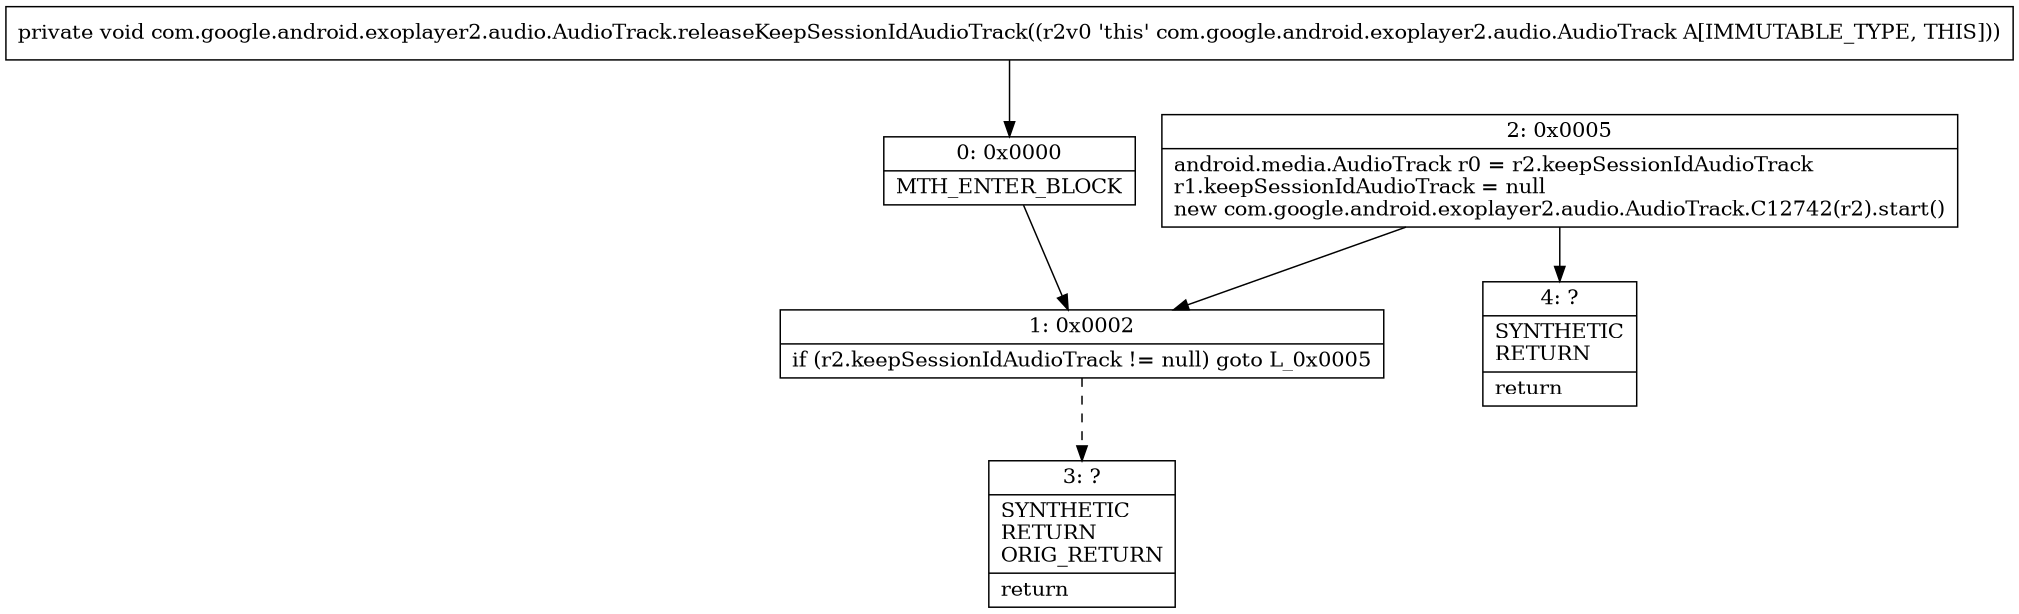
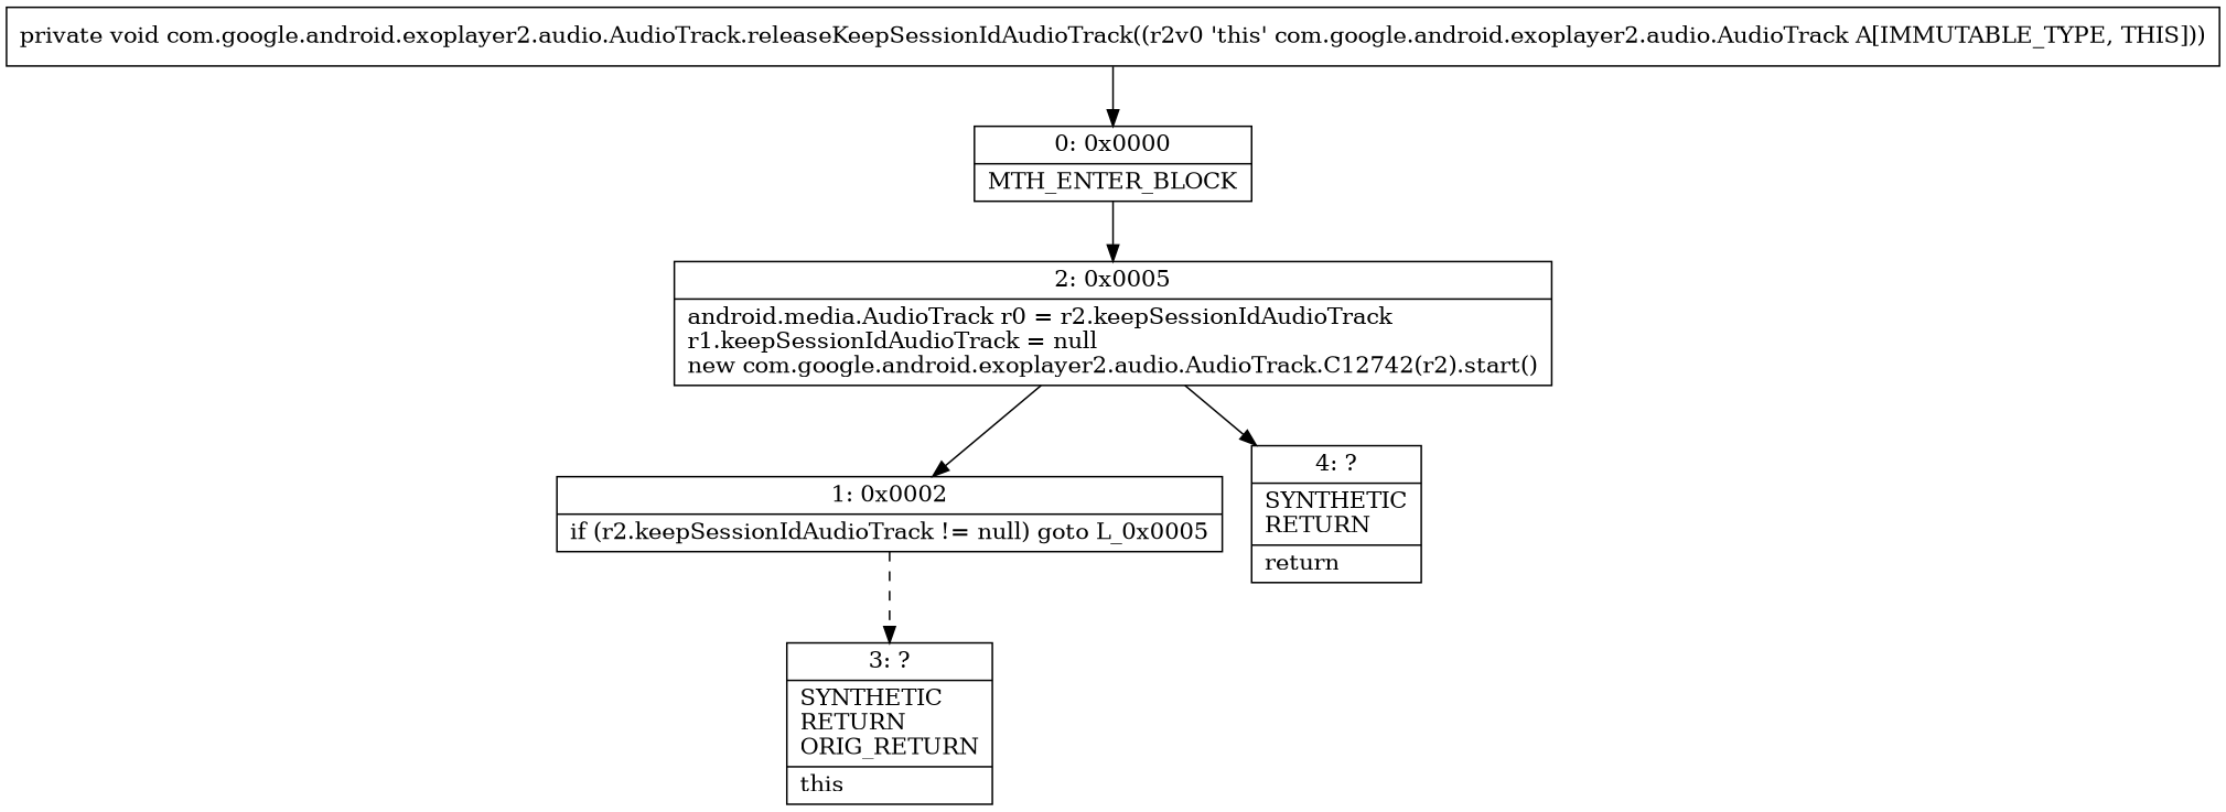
  digraph {
    node [shape=record]
    n1 [label="{0\:\ 0x0000|MTH_ENTER_BLOCK\l}"]
    n2 [label="{1\:\ 0x0002|if (r2.keepSessionIdAudioTrack != null) goto L_0x0005\l}"]
-   n3 [label="{3\:\ ?|SYNTHETIC\lRETURN\lORIG_RETURN\l|return\l}"]
+   n3 [label="{3\:\ ?|SYNTHETIC\lRETURN\lORIG_RETURN\l|this\l}"]
    n4 [label="{2\:\ 0x0005|android.media.AudioTrack r0 = r2.keepSessionIdAudioTrack\lr1.keepSessionIdAudioTrack = null\lnew com.google.android.exoplayer2.audio.AudioTrack.C12742(r2).start()\l}"]
    n5 [label="{4\:\ ?|SYNTHETIC\lRETURN\l|return\l}"]
    n6 [label="{private void com.google.android.exoplayer2.audio.AudioTrack.releaseKeepSessionIdAudioTrack((r2v0 'this' com.google.android.exoplayer2.audio.AudioTrack A[IMMUTABLE_TYPE, THIS])) }"]
-   n1 -> n2
+   n1 -> n4
    n2 -> n3 [style=dashed]
    n4 -> n2
    n4 -> n5
    n6 -> n1
  }
